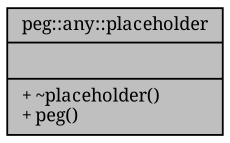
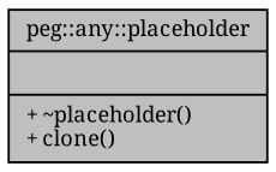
  digraph {
    fontname="Noto Serif"
-   n1 [color=black fillcolor=grey75 fontcolor=black fontname="Noto Serif" fontsize=10 height=0.2 label="{peg::any::placeholder\n||+ ~placeholder()\l+ peg()\l}" shape=record style=filled width=0.4]
+   n1 [color=black fillcolor=grey75 fontcolor=black fontname="Noto Serif" fontsize=10 height=0.2 label="{peg::any::placeholder\n||+ ~placeholder()\l+ clone()\l}" shape=record style=filled width=0.4]
  }
